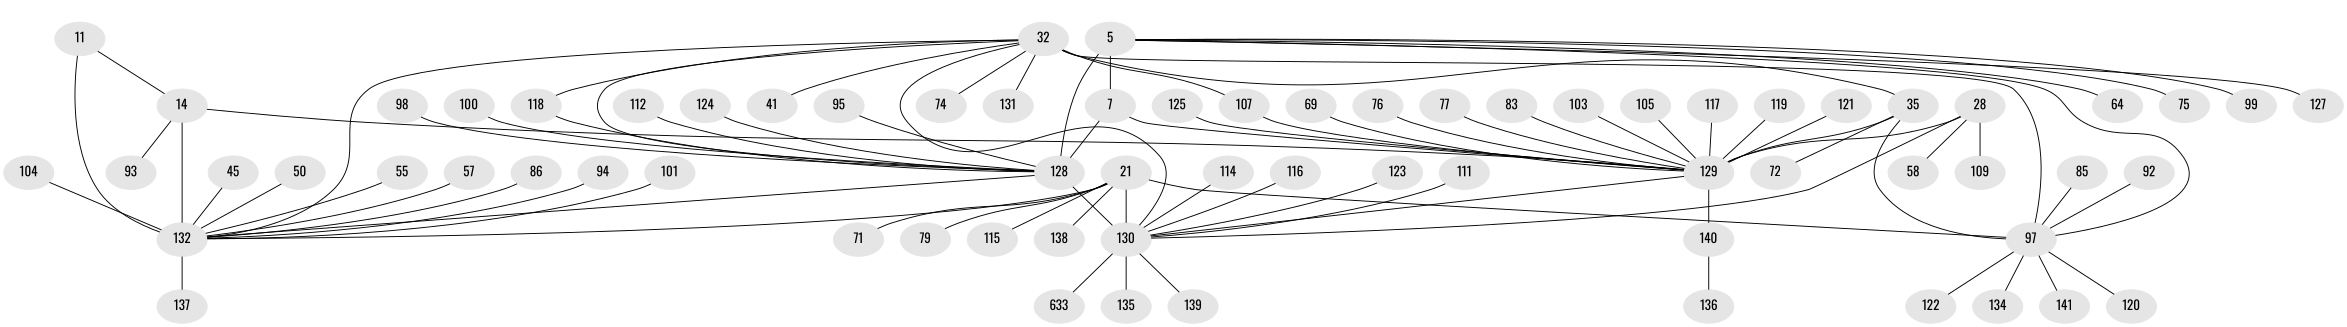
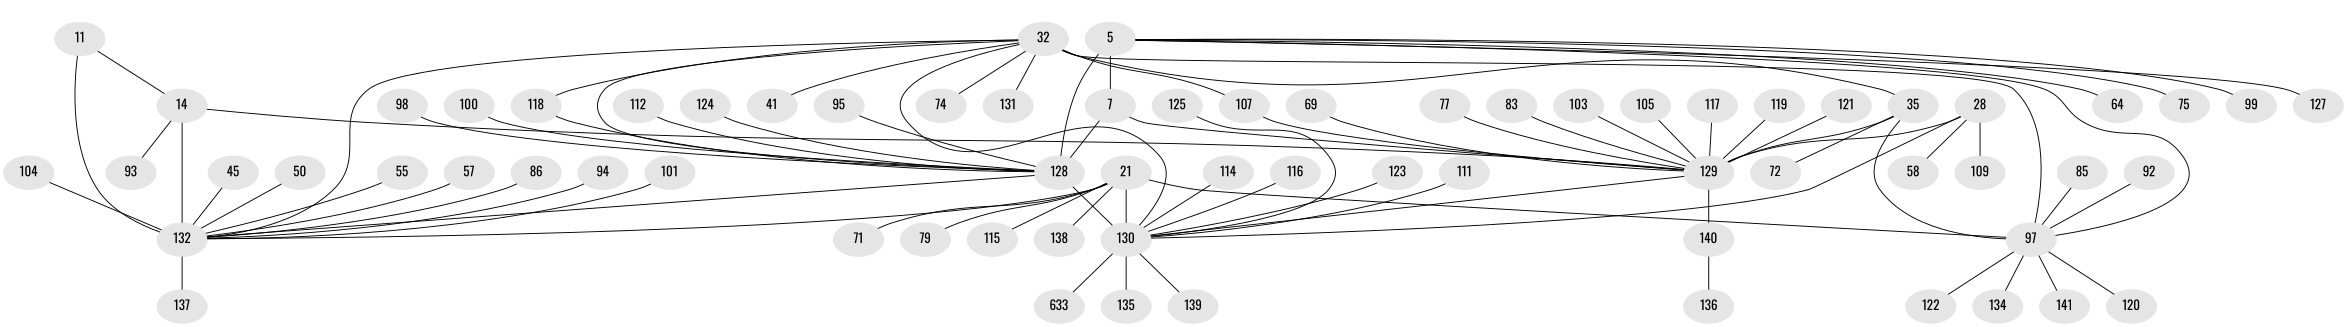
  graph {
    fontname=Oswald
    node [color=gray90 fontname=Oswald style=filled]
    edge [fontname=Oswald]
    5 [super="+4"]
    7 [super="+6"]
    n3 [label=64]
    75
    97 [super="+82+34+91+54+66+81"]
    99
    127
    128 [super="+64+2+70+3+59+84+87"]
    129 [super="+108+24+37+46+27+53"]
    120
    122 [super="+60"]
    134
    141 [super="+62"]
    132 [super="+43+44"]
    130 [super="+126+78+110"]
    140
    11 [super="+9"]
    14 [super="+13"]
    93 [super="+89"]
    137
    21 [super="+18"]
    71
    79
    115
    138
    n26 [label=633]
    135
    139 [super="+113"]
    28 [super="+26"]
    58
    109
    32 [super="+30+29"]
    35 [super="+33"]
    41
    74
    107 [super="+73"]
    118 [super="+88"]
    131
    72
    45
    50
    55
    57
    69
-   76
    77 [super="+67"]
    83
    85 [super="+36"]
    86
    92 [super="+56+90"]
    94
    95
    98
    100 [super="+80"]
    101
    103
    104
    105
    111
    112
    114
    116
    117
    119
    121
    123
    124
    125
    136
    5 -- 7 [weight=4]
    5 -- n3
    5 -- 75
    5 -- 97
    5 -- 99
    5 -- 127
    5 -- 128 [weight=6]
    7 -- 128 [weight=6]
    7 -- 129
    97 -- 120
    97 -- 122
    97 -- 134
    97 -- 141
    128 -- 132
    128 -- 130
    129 -- 130
    129 -- 140
    132 -- 137
    130 -- n26
    130 -- 135
    130 -- 139
    140 -- 136
    11 -- 132 [weight=6]
    11 -- 14 [weight=4]
    14 -- 129
    14 -- 132 [weight=7]
    14 -- 93
    21 -- 97 [weight=2]
    21 -- 132
    21 -- 130 [weight=12]
    21 -- 71
    21 -- 79
    21 -- 115
    21 -- 138
    28 -- 129 [weight=10]
    28 -- 130
    28 -- 58
    28 -- 109
    32 -- 97 [weight=6]
    32 -- 128
    32 -- 132 [weight=2]
    32 -- 130
    32 -- 35 [weight=6]
    32 -- 41
    32 -- 74
    32 -- 107
    32 -- 118 [weight=2]
    32 -- 131
    35 -- 97 [weight=4]
    35 -- 129
    35 -- 72
    107 -- 129
    118 -- 128
    45 -- 132
    50 -- 132
    55 -- 132
    57 -- 132
    69 -- 129
-   76 -- 129
    77 -- 129
    83 -- 129
    85 -- 97
    86 -- 132
    92 -- 97
    94 -- 132
    95 -- 128
    98 -- 128
    100 -- 128
    101 -- 132
    103 -- 129
    104 -- 132
    105 -- 129
    111 -- 130
    112 -- 128
    114 -- 130
    116 -- 130
    117 -- 129
    119 -- 129
    121 -- 129
    123 -- 130
    124 -- 128
-   125 -- 129
+   125 -- 130
  }
